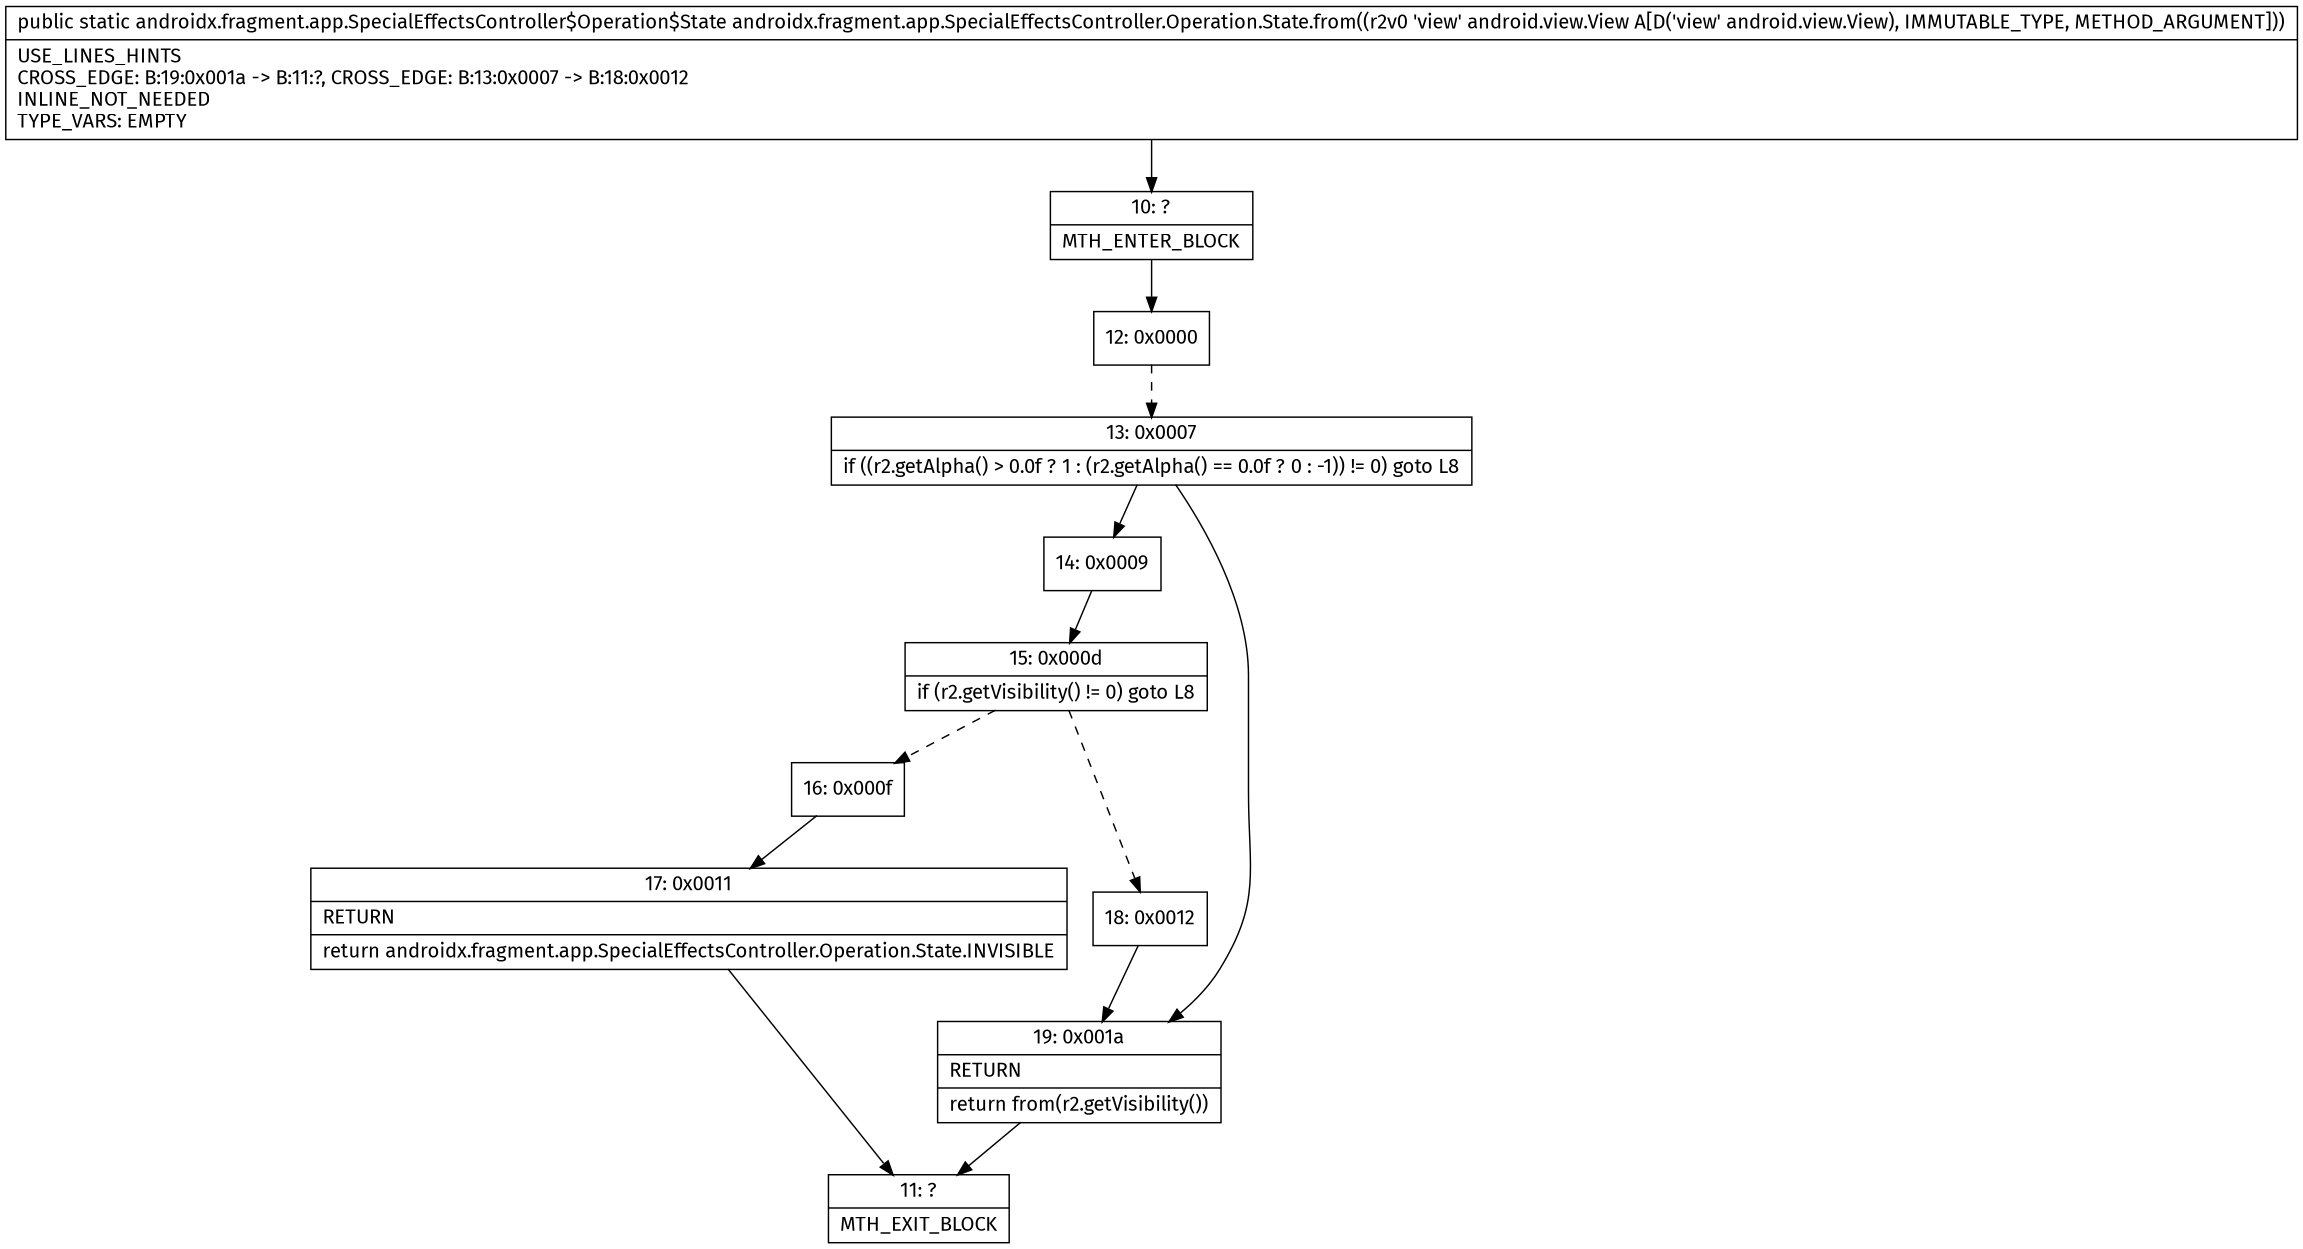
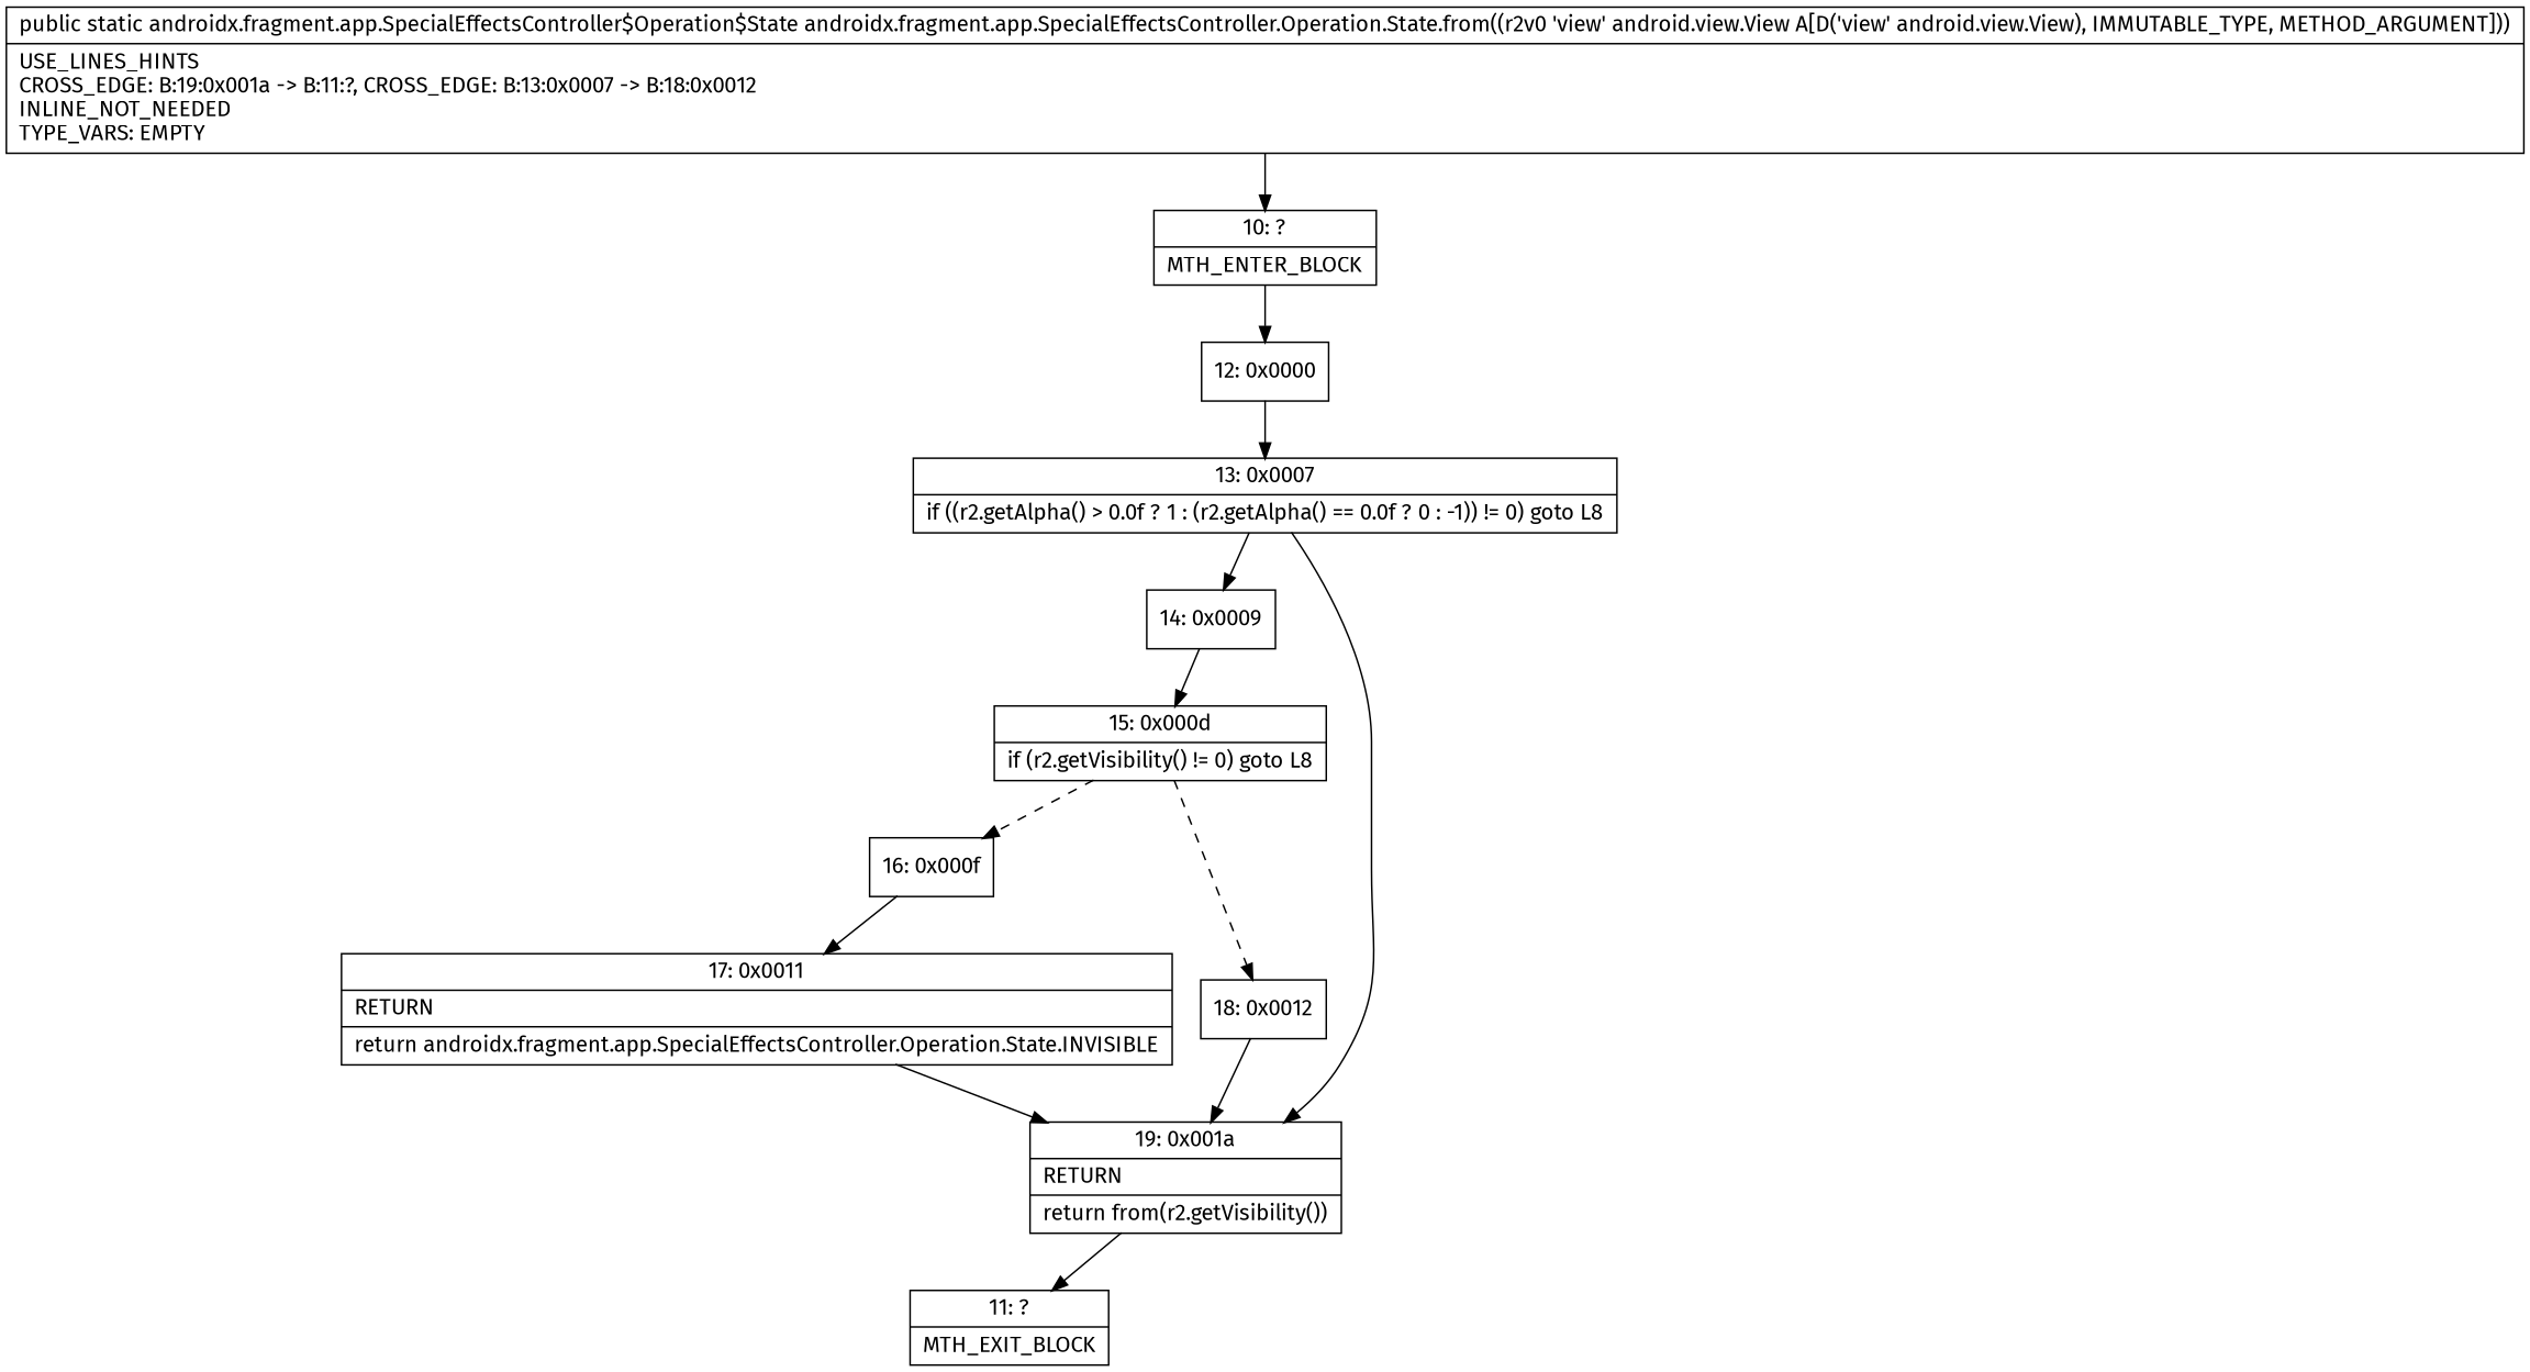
  digraph {
    fontname="Fira Sans"
    node [fontname="Fira Sans" shape=record]
    edge [fontname="Fira Sans"]
    n1 [label="{10\:\ ?|MTH_ENTER_BLOCK\l}"]
    n2 [label="{12\:\ 0x0000}"]
    n3 [label="{13\:\ 0x0007|if ((r2.getAlpha() \> 0.0f ? 1 : (r2.getAlpha() == 0.0f ? 0 : \-1)) != 0) goto L8\l}"]
    n4 [label="{14\:\ 0x0009}"]
    n5 [label="{19\:\ 0x001a|RETURN\l|return from(r2.getVisibility())\l}"]
    n6 [label="{15\:\ 0x000d|if (r2.getVisibility() != 0) goto L8\l}"]
    n7 [label="{18\:\ 0x0012}"]
    n8 [label="{16\:\ 0x000f}"]
    n9 [label="{17\:\ 0x0011|RETURN\l|return androidx.fragment.app.SpecialEffectsController.Operation.State.INVISIBLE\l}"]
    n10 [label="{11\:\ ?|MTH_EXIT_BLOCK\l}"]
    n11 [label="{public static androidx.fragment.app.SpecialEffectsController$Operation$State androidx.fragment.app.SpecialEffectsController.Operation.State.from((r2v0 'view' android.view.View A[D('view' android.view.View), IMMUTABLE_TYPE, METHOD_ARGUMENT]))  | USE_LINES_HINTS\lCROSS_EDGE: B:19:0x001a \-\> B:11:?, CROSS_EDGE: B:13:0x0007 \-\> B:18:0x0012\lINLINE_NOT_NEEDED\lTYPE_VARS: EMPTY\l}"]
    n1 -> n2
-   n2 -> n3 [style=dashed]
+   n2 -> n3
    n3 -> n4 [style=solid]
    n3 -> n5
    n4 -> n6
    n5 -> n10
    n6 -> n7 [style=dashed]
    n6 -> n8 [style=dashed]
    n7 -> n5
    n8 -> n9
-   n9 -> n10
+   n9 -> n5
    n11 -> n1
  }
